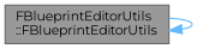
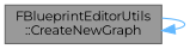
  digraph {
    rankdir=TB
    fontname=Montserrat
-   n1 [color=gray40 fillcolor=grey60 fontcolor=black fontname=Montserrat fontsize=10 height=0.2 label="FBlueprintEditorUtils\l::FBlueprintEditorUtils" shape=box style=filled width=0.4]
+   n1 [color=gray40 fillcolor=grey60 fontcolor=black fontname=Montserrat fontsize=10 height=0.2 label="FBlueprintEditorUtils\l::CreateNewGraph" shape=box style=filled width=0.4]
    n1 -> n1 [color=steelblue1 fontname=Montserrat fontsize=10 labelfontname=Helvetica labelfontsize=10 style=solid]
  }
